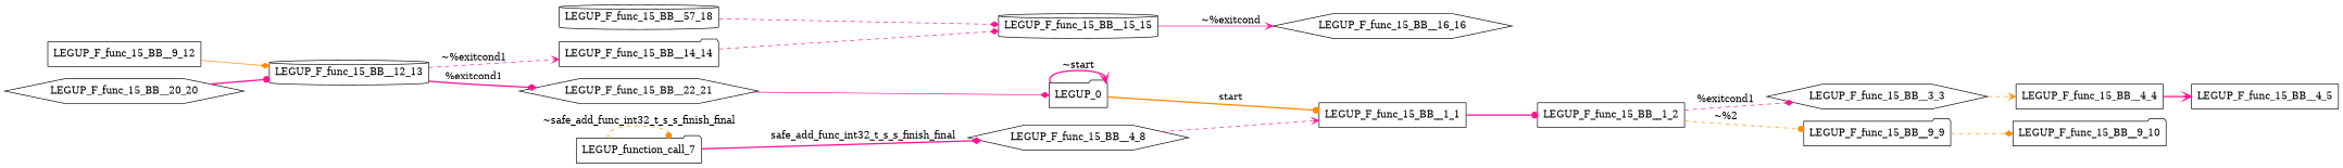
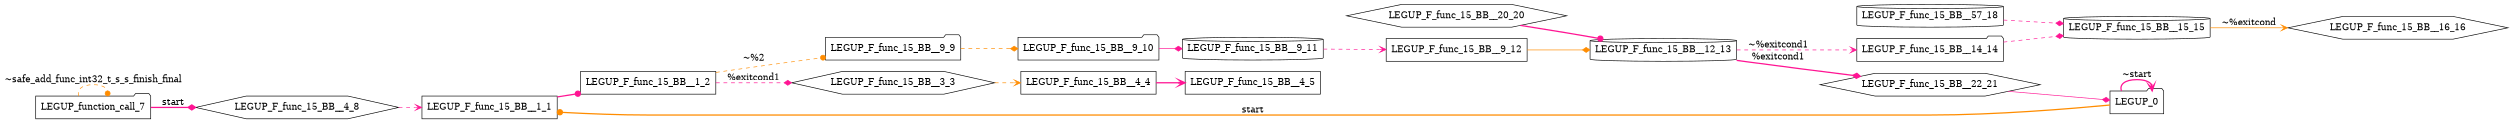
  digraph {
    rankdir=LR
    node [shape=box]
    edge [arrowhead=diamond color=deeppink style=dashed]
    n1 [label=LEGUP_F_func_15_BB__1_1]
    n2 [label=LEGUP_F_func_15_BB__1_2]
    n3 [label=LEGUP_F_func_15_BB__3_3 shape=hexagon]
    n4 [label=LEGUP_F_func_15_BB__9_9 shape=folder]
    n5 [label=LEGUP_0 shape=folder]
    n6 [label=LEGUP_F_func_15_BB__4_4]
    n7 [label=LEGUP_F_func_15_BB__9_10 shape=folder]
    n8 [label=LEGUP_F_func_15_BB__4_5]
+   n9 [label=LEGUP_F_func_15_BB__9_11 shape=cylinder]
    n10 [label=LEGUP_function_call_7 shape=folder]
    n11 [label=LEGUP_F_func_15_BB__4_8 shape=hexagon]
    n12 [label=LEGUP_F_func_15_BB__9_12]
    n13 [label=LEGUP_F_func_15_BB__12_13 shape=cylinder]
    n14 [label=LEGUP_F_func_15_BB__22_21 shape=hexagon]
    n15 [label=LEGUP_F_func_15_BB__14_14 shape=folder]
    n16 [label=LEGUP_F_func_15_BB__15_15 shape=cylinder]
    n17 [label=LEGUP_F_func_15_BB__16_16 shape=hexagon]
    n18 [label=LEGUP_F_func_15_BB__20_20 shape=hexagon]
    n19 [label=LEGUP_F_func_15_BB__57_18 shape=cylinder]
    n1 -> n2 [arrowhead=dot style=bold]
    n2 -> n3 [label="%exitcond1"]
    n2 -> n4 [arrowhead=dot color=darkorange label="~%2"]
    n3 -> n6 [arrowhead=vee color=darkorange]
    n4 -> n7 [color=darkorange]
    n5 -> n1 [arrowhead=dot color=darkorange label=start style=bold]
    n5 -> n5 [arrowhead=vee label="~start" style=bold]
    n6 -> n8 [arrowhead=vee style=bold]
+   n7 -> n9 [style=solid]
+   n9 -> n12 [arrowhead=vee]
    n10 -> n10 [arrowhead=dot color=darkorange label="~safe_add_func_int32_t_s_s_finish_final"]
-   n10 -> n11 [label=safe_add_func_int32_t_s_s_finish_final style=bold]
+   n10 -> n11 [label=start style=bold]
    n11 -> n1 [arrowhead=vee]
    n12 -> n13 [color=darkorange style=solid]
    n13 -> n14 [label="%exitcond1" style=bold]
    n13 -> n15 [arrowhead=vee label="~%exitcond1"]
    n14 -> n5 [style=solid]
    n15 -> n16
-   n16 -> n17 [arrowhead=vee label="~%exitcond" style=solid]
+   n16 -> n17 [arrowhead=vee color=darkorange label="~%exitcond" style=solid]
    n18 -> n13 [arrowhead=dot style=bold]
    n19 -> n16
  }
